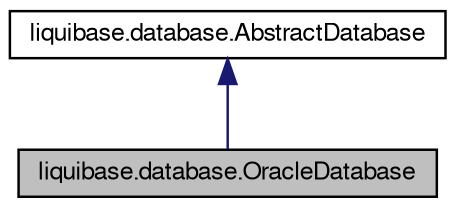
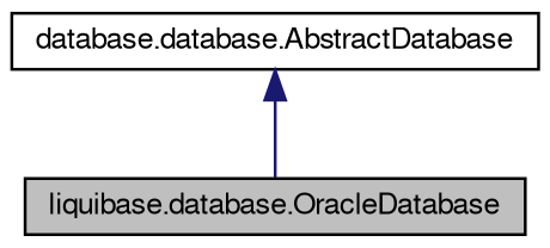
  digraph {
    node [color=black fontname=FreeSans fontsize=10 shape=record style=filled]
    n1 [fillcolor=grey75 fontcolor=black height=0.2 label="liquibase.database.OracleDatabase" width=0.4]
-   n2 [fillcolor=white height=0.2 label="liquibase.database.AbstractDatabase" width=0.4]
+   n2 [fillcolor=white height=0.2 label="database.database.AbstractDatabase" width=0.4]
    n2 -> n1 [color=midnightblue dir=back fontname=FreeSans fontsize=10 labelfontname=FreeSans labelfontsize=10 style=solid]
  }
